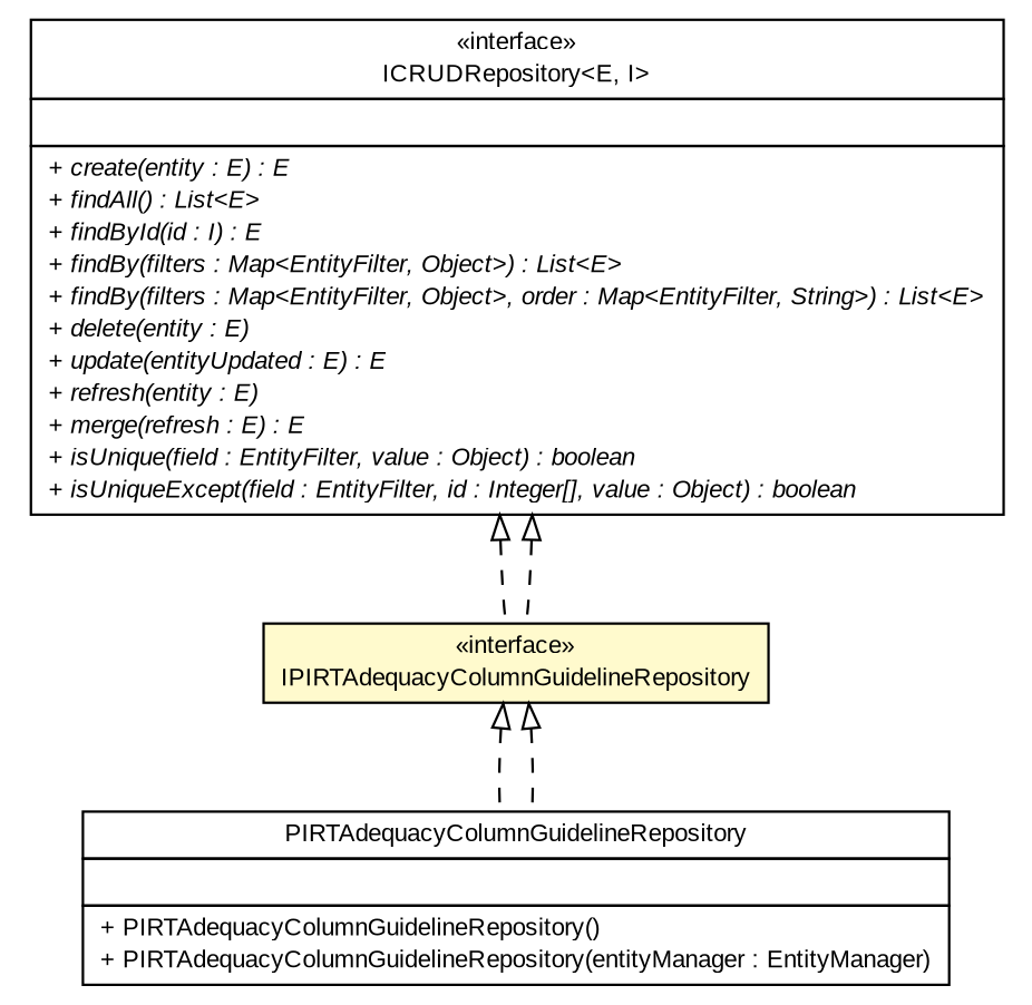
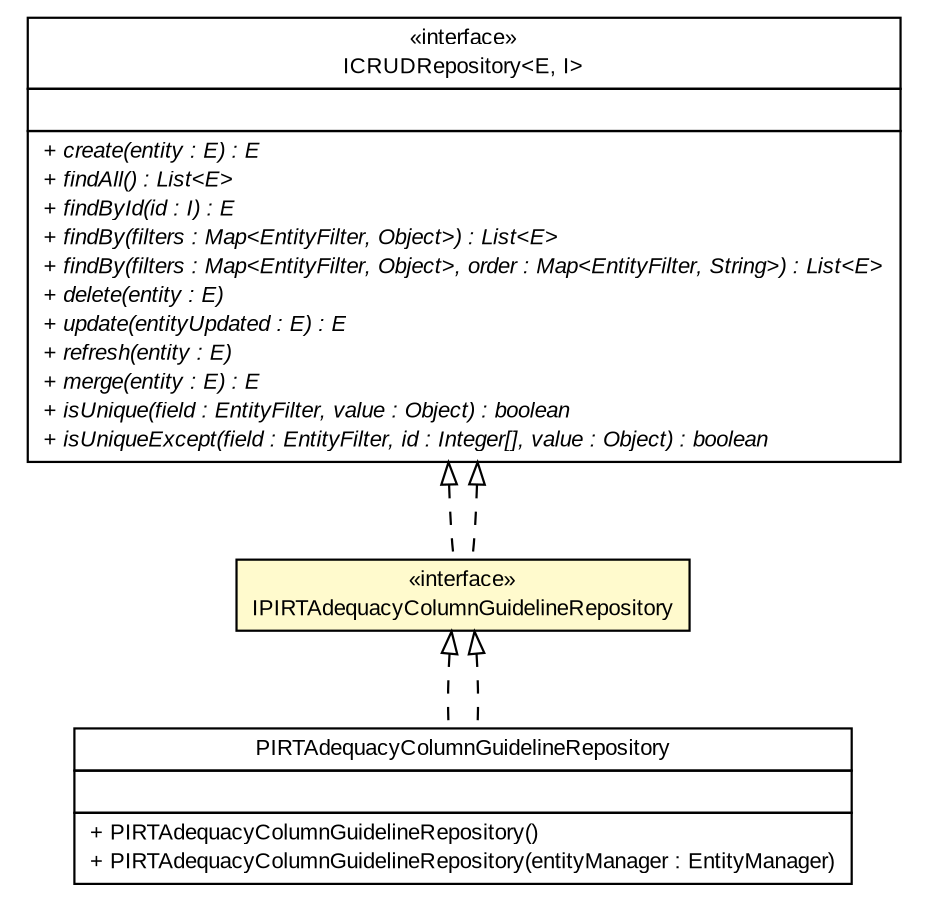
  digraph {
    nodesep=0.25
    ranksep=0.5
    node [fontcolor=black fontname=arial fontsize=10.0 shape=plaintext]
    edge [arrowtail=empty dir=back fontname=arial fontsize=10 headport=p labelfontname=arial labelfontsize=10 style=dashed tailport=p]
-   n1 [label=<<table title="gov.sandia.cf.dao.ICRUDRepository" border="0" cellborder="1" cellspacing="0" cellpadding="2" port="p" href="./ICRUDRepository.html"> 		<tr><td><table border="0" cellspacing="0" cellpadding="1"> <tr><td align="center" balign="center"> &#171;interface&#187; </td></tr> <tr><td align="center" balign="center"> ICRUDRepository&lt;E, I&gt; </td></tr> 		</table></td></tr> 		<tr><td><table border="0" cellspacing="0" cellpadding="1"> <tr><td align="left" balign="left">  </td></tr> 		</table></td></tr> 		<tr><td><table border="0" cellspacing="0" cellpadding="1"> <tr><td align="left" balign="left"><font face="arial italic" point-size="10.0"> + create(entity : E) : E </font></td></tr> <tr><td align="left" balign="left"><font face="arial italic" point-size="10.0"> + findAll() : List&lt;E&gt; </font></td></tr> <tr><td align="left" balign="left"><font face="arial italic" point-size="10.0"> + findById(id : I) : E </font></td></tr> <tr><td align="left" balign="left"><font face="arial italic" point-size="10.0"> + findBy(filters : Map&lt;EntityFilter, Object&gt;) : List&lt;E&gt; </font></td></tr> <tr><td align="left" balign="left"><font face="arial italic" point-size="10.0"> + findBy(filters : Map&lt;EntityFilter, Object&gt;, order : Map&lt;EntityFilter, String&gt;) : List&lt;E&gt; </font></td></tr> <tr><td align="left" balign="left"><font face="arial italic" point-size="10.0"> + delete(entity : E) </font></td></tr> <tr><td align="left" balign="left"><font face="arial italic" point-size="10.0"> + update(entityUpdated : E) : E </font></td></tr> <tr><td align="left" balign="left"><font face="arial italic" point-size="10.0"> + refresh(entity : E) </font></td></tr> <tr><td align="left" balign="left"><font face="arial italic" point-size="10.0"> + merge(refresh : E) : E </font></td></tr> <tr><td align="left" balign="left"><font face="arial italic" point-size="10.0"> + isUnique(field : EntityFilter, value : Object) : boolean </font></td></tr> <tr><td align="left" balign="left"><font face="arial italic" point-size="10.0"> + isUniqueExcept(field : EntityFilter, id : Integer[], value : Object) : boolean </font></td></tr> 		</table></td></tr> 		</table>>]
+   n1 [label=<<table title="gov.sandia.cf.dao.ICRUDRepository" border="0" cellborder="1" cellspacing="0" cellpadding="2" port="p" href="./ICRUDRepository.html"> 		<tr><td><table border="0" cellspacing="0" cellpadding="1"> <tr><td align="center" balign="center"> &#171;interface&#187; </td></tr> <tr><td align="center" balign="center"> ICRUDRepository&lt;E, I&gt; </td></tr> 		</table></td></tr> 		<tr><td><table border="0" cellspacing="0" cellpadding="1"> <tr><td align="left" balign="left">  </td></tr> 		</table></td></tr> 		<tr><td><table border="0" cellspacing="0" cellpadding="1"> <tr><td align="left" balign="left"><font face="arial italic" point-size="10.0"> + create(entity : E) : E </font></td></tr> <tr><td align="left" balign="left"><font face="arial italic" point-size="10.0"> + findAll() : List&lt;E&gt; </font></td></tr> <tr><td align="left" balign="left"><font face="arial italic" point-size="10.0"> + findById(id : I) : E </font></td></tr> <tr><td align="left" balign="left"><font face="arial italic" point-size="10.0"> + findBy(filters : Map&lt;EntityFilter, Object&gt;) : List&lt;E&gt; </font></td></tr> <tr><td align="left" balign="left"><font face="arial italic" point-size="10.0"> + findBy(filters : Map&lt;EntityFilter, Object&gt;, order : Map&lt;EntityFilter, String&gt;) : List&lt;E&gt; </font></td></tr> <tr><td align="left" balign="left"><font face="arial italic" point-size="10.0"> + delete(entity : E) </font></td></tr> <tr><td align="left" balign="left"><font face="arial italic" point-size="10.0"> + update(entityUpdated : E) : E </font></td></tr> <tr><td align="left" balign="left"><font face="arial italic" point-size="10.0"> + refresh(entity : E) </font></td></tr> <tr><td align="left" balign="left"><font face="arial italic" point-size="10.0"> + merge(entity : E) : E </font></td></tr> <tr><td align="left" balign="left"><font face="arial italic" point-size="10.0"> + isUnique(field : EntityFilter, value : Object) : boolean </font></td></tr> <tr><td align="left" balign="left"><font face="arial italic" point-size="10.0"> + isUniqueExcept(field : EntityFilter, id : Integer[], value : Object) : boolean </font></td></tr> 		</table></td></tr> 		</table>>]
    n2 [label=<<table title="gov.sandia.cf.dao.IPIRTAdequacyColumnGuidelineRepository" border="0" cellborder="1" cellspacing="0" cellpadding="2" port="p" bgcolor="lemonChiffon" href="./IPIRTAdequacyColumnGuidelineRepository.html"> 		<tr><td><table border="0" cellspacing="0" cellpadding="1"> <tr><td align="center" balign="center"> &#171;interface&#187; </td></tr> <tr><td align="center" balign="center"> IPIRTAdequacyColumnGuidelineRepository </td></tr> 		</table></td></tr> 		</table>>]
    n3 [label=<<table title="gov.sandia.cf.dao.impl.PIRTAdequacyColumnGuidelineRepository" border="0" cellborder="1" cellspacing="0" cellpadding="2" port="p" href="./impl/PIRTAdequacyColumnGuidelineRepository.html"> 		<tr><td><table border="0" cellspacing="0" cellpadding="1"> <tr><td align="center" balign="center"> PIRTAdequacyColumnGuidelineRepository </td></tr> 		</table></td></tr> 		<tr><td><table border="0" cellspacing="0" cellpadding="1"> <tr><td align="left" balign="left">  </td></tr> 		</table></td></tr> 		<tr><td><table border="0" cellspacing="0" cellpadding="1"> <tr><td align="left" balign="left"> + PIRTAdequacyColumnGuidelineRepository() </td></tr> <tr><td align="left" balign="left"> + PIRTAdequacyColumnGuidelineRepository(entityManager : EntityManager) </td></tr> 		</table></td></tr> 		</table>>]
    n1 -> n2
    n1 -> n2
    n2 -> n3
    n2 -> n3
  }
